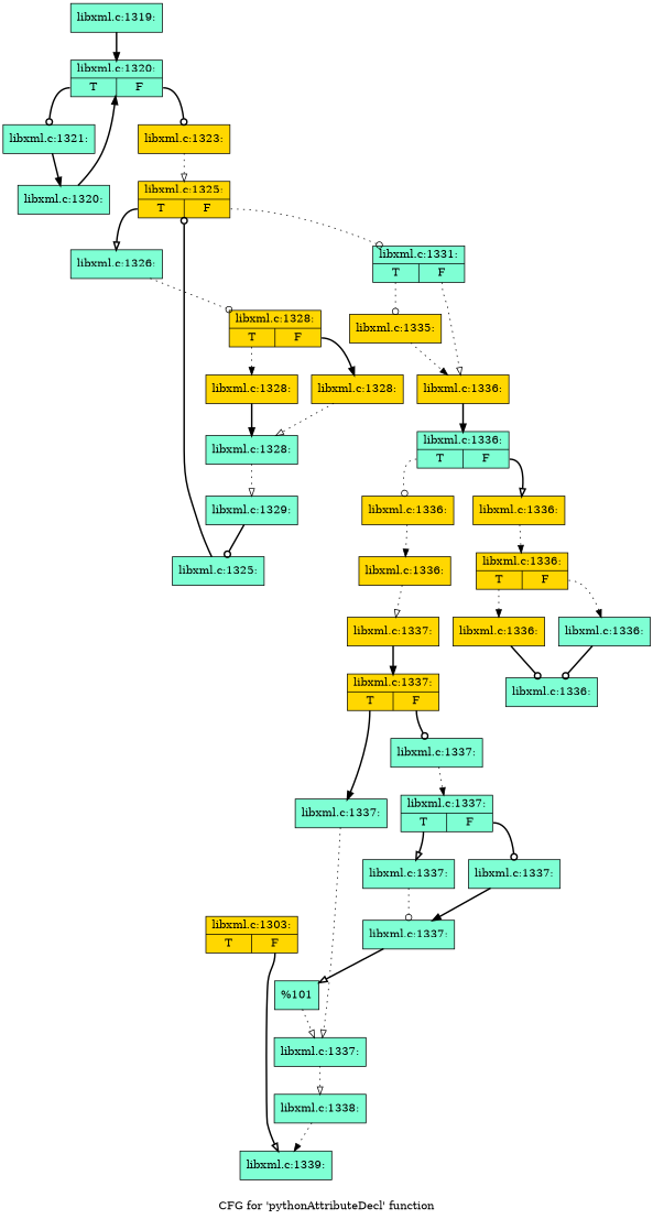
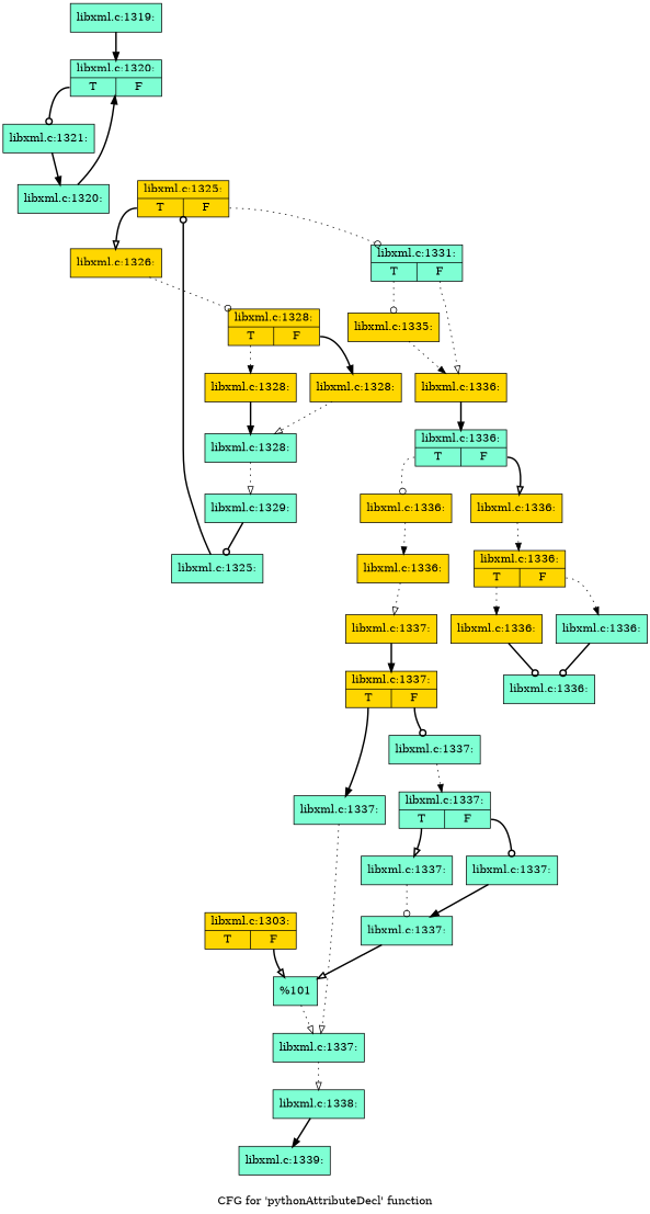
  digraph {
    label="CFG for 'pythonAttributeDecl' function"
    node [fillcolor=aquamarine shape=record style=filled]
    edge [arrowhead=normal style=bold]
    n1 [fillcolor=gold label="{libxml.c:1303:|{<s0>T|<s1>F}}"]
    n2 [label="{libxml.c:1339:}"]
    n3 [label="{libxml.c:1319:}"]
    n4 [label="{libxml.c:1320:|{<s0>T|<s1>F}}"]
    n5 [label="{libxml.c:1321:}"]
-   n6 [fillcolor=gold label="{libxml.c:1323:}"]
    n7 [label="{libxml.c:1320:}"]
    n8 [fillcolor=gold label="{libxml.c:1325:|{<s0>T|<s1>F}}"]
-   n9 [label="{libxml.c:1326:}"]
+   n9 [fillcolor=gold label="{libxml.c:1326:}"]
    n10 [label="{libxml.c:1331:|{<s0>T|<s1>F}}"]
    n11 [fillcolor=gold label="{libxml.c:1328:|{<s0>T|<s1>F}}"]
    n12 [fillcolor=gold label="{libxml.c:1335:}"]
    n13 [fillcolor=gold label="{libxml.c:1336:}"]
    n14 [fillcolor=gold label="{libxml.c:1328:}"]
    n15 [fillcolor=gold label="{libxml.c:1328:}"]
    n16 [label="{libxml.c:1336:|{<s0>T|<s1>F}}"]
    n17 [label="{libxml.c:1328:}"]
    n18 [label="{libxml.c:1329:}"]
    n19 [label="{libxml.c:1325:}"]
    n20 [fillcolor=gold label="{libxml.c:1336:}"]
    n21 [fillcolor=gold label="{libxml.c:1336:}"]
    n22 [fillcolor=gold label="{libxml.c:1336:}"]
    n23 [fillcolor=gold label="{libxml.c:1336:|{<s0>T|<s1>F}}"]
    n24 [fillcolor=gold label="{libxml.c:1337:}"]
    n25 [fillcolor=gold label="{libxml.c:1336:}"]
    n26 [label="{libxml.c:1336:}"]
    n27 [fillcolor=gold label="{libxml.c:1337:|{<s0>T|<s1>F}}"]
    n28 [label="{libxml.c:1336:}"]
    n29 [label="{libxml.c:1337:}"]
    n30 [label="{libxml.c:1337:}"]
    n31 [label="{libxml.c:1337:}"]
    n32 [label="{libxml.c:1337:|{<s0>T|<s1>F}}"]
    n33 [label="{libxml.c:1338:}"]
    n34 [label="{libxml.c:1337:}"]
    n35 [label="{libxml.c:1337:}"]
    n36 [label="{libxml.c:1337:}"]
    n37 [label="{%101}"]
-   n1 -> n2 [arrowhead=onormal tailport=s1]
+   n1 -> n37 [arrowhead=onormal tailport=s1]
    n3 -> n4
    n4 -> n5 [arrowhead=odot tailport=s0]
-   n4 -> n6 [arrowhead=odot tailport=s1]
    n5 -> n7
-   n6 -> n8 [arrowhead=onormal style=dotted]
    n7 -> n4
    n8 -> n9 [arrowhead=onormal tailport=s0]
    n8 -> n10 [arrowhead=odot style=dotted tailport=s1]
    n9 -> n11 [arrowhead=odot style=dotted]
    n10 -> n12 [arrowhead=odot style=dotted tailport=s0]
    n10 -> n13 [arrowhead=onormal style=dotted tailport=s1]
    n11 -> n14 [style=dotted tailport=s0]
    n11 -> n15 [tailport=s1]
    n12 -> n13 [style=dotted]
    n13 -> n16
    n14 -> n17
    n15 -> n17 [arrowhead=onormal style=dotted]
    n16 -> n20 [arrowhead=odot style=dotted tailport=s0]
    n16 -> n21 [arrowhead=onormal tailport=s1]
    n17 -> n18 [arrowhead=onormal style=dotted]
    n18 -> n19 [arrowhead=odot]
    n19 -> n8 [arrowhead=odot]
    n20 -> n22 [style=dotted]
    n21 -> n23 [style=dotted]
    n22 -> n24 [arrowhead=onormal style=dotted]
    n23 -> n25 [style=dotted tailport=s0]
    n23 -> n26 [style=dotted tailport=s1]
    n24 -> n27
    n25 -> n28 [arrowhead=odot]
    n26 -> n28 [arrowhead=odot]
    n27 -> n29 [tailport=s0]
    n27 -> n30 [arrowhead=odot tailport=s1]
    n29 -> n31 [arrowhead=onormal style=dotted]
    n30 -> n32 [style=dotted]
    n31 -> n33 [arrowhead=onormal style=dotted]
    n32 -> n34 [arrowhead=onormal tailport=s0]
    n32 -> n35 [arrowhead=odot tailport=s1]
-   n33 -> n2 [style=dotted]
+   n33 -> n2
    n34 -> n36 [arrowhead=odot style=dotted]
    n35 -> n36
    n36 -> n37 [arrowhead=onormal]
    n37 -> n31 [arrowhead=onormal style=dotted]
  }
